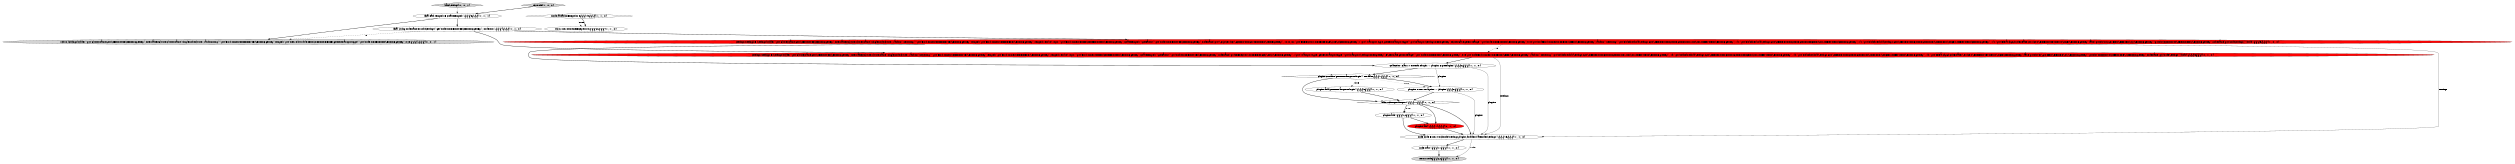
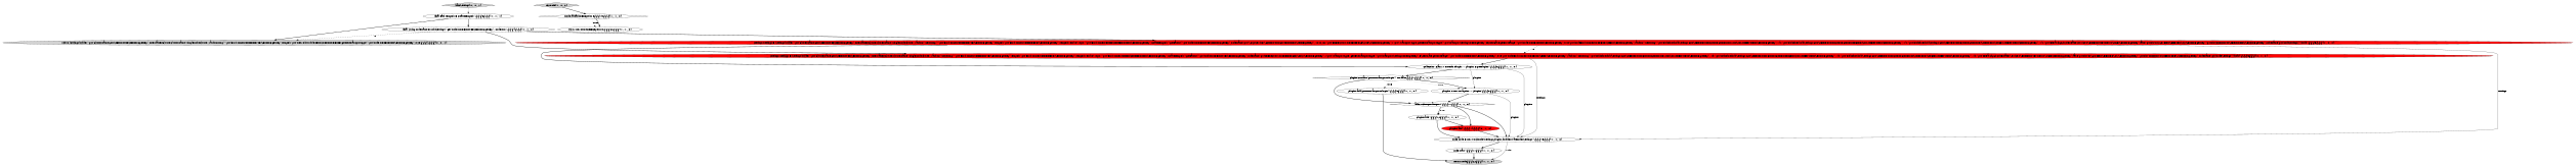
  digraph {
    node [fillcolor=white shape=ellipse style=filled]
    edge [style=bold]
    n1 [fillcolor=lightgray label="baseSettings['0', '0', '1']" shape=diamond]
    n2 [label="final Path tempDir = createTempDir()@@@3@@@['1', '1', '1']"]
    n3 [fillcolor=lightgray label="return Settings.builder().put(ClusterName.CLUSTER_NAME_SETTING.getKey(),InternalTestCluster.clusterName(\"single-node-cluster\",randomLong())).put(Environment.PATH_HOME_SETTING.getKey(),tempDir).put(NetworkModule.TRANSPORT_TYPE_KEY,getTestTransportType()).put(Node.NODE_DATA_SETTING.getKey(),true)@@@4@@@['0', '0', '1']"]
    n4 [label="final String nodeName = nodeSettings().get(Node.NODE_NAME_SETTING.getKey(),\"node_s_0\")@@@4@@@['1', '1', '0']"]
    n5 [label="Collection<Class<? extends Plugin>> plugins = getPlugins()@@@6@@@['1', '1', '0']"]
    n6 [label="Node node = new MockNode(settings,plugins,forbidPrivateIndexSettings())@@@15@@@['1', '1', '0']"]
    n7 [label="plugins.contains(getTestTransportPlugin()) == false@@@7@@@['1', '1', '0']" shape=diamond]
    n8 [label="plugins = new ArrayList<>(plugins)@@@8@@@['1', '1', '0']"]
    n9 [fillcolor=lightgray label="return node@@@22@@@['1', '1', '0']"]
    n10 [label="node.start()@@@17@@@['1', '1', '0']"]
    n11 [label="plugins.add(getTestTransportPlugin())@@@9@@@['1', '1', '0']"]
    n12 [label="addMockHttpTransport()@@@11@@@['1', '1', '0']" shape=diamond]
    n13 [label="NodeValidationException e@@@19@@@['1', '1', '0']" shape=diamond]
    n14 [label="throw new RuntimeException(e)@@@20@@@['1', '1', '0']"]
    n15 [label="plugins.add()@@@12@@@['1', '1', '0']"]
    n16 [fillcolor=red label="plugins.add()@@@14@@@['0', '1', '0']"]
    n17 [fillcolor=lightgray label="newNode['1', '0', '0']" shape=diamond]
    n18 [fillcolor=red label="Settings settings = Settings.builder().put(ClusterName.CLUSTER_NAME_SETTING.getKey(),InternalTestCluster.clusterName(\"single-node-cluster\",random().nextLong())).put(Environment.PATH_HOME_SETTING.getKey(),tempDir).put(Environment.PATH_REPO_SETTING.getKey(),tempDir.resolve(\"repo\")).put(Environment.PATH_SHARED_DATA_SETTING.getKey(),createTempDir().getParent()).put(Node.NODE_NAME_SETTING.getKey(),nodeName).put(ScriptService.SCRIPT_MAX_COMPILATIONS_RATE.getKey(),\"1000/1m\").put(EsExecutors.NODE_PROCESSORS_SETTING.getKey(),1).put(\"transport.type\",getTestTransportType()).put(TransportSettings.PORT.getKey(),ESTestCase.getPortRange()).put(Node.NODE_DATA_SETTING.getKey(),true).put(NodeEnvironment.NODE_ID_SEED_SETTING.getKey(),random().nextLong()).put(DiskThresholdSettings.CLUSTER_ROUTING_ALLOCATION_LOW_DISK_WATERMARK_SETTING.getKey(),\"1b\").put(DiskThresholdSettings.CLUSTER_ROUTING_ALLOCATION_HIGH_DISK_WATERMARK_SETTING.getKey(),\"1b\").put(DiskThresholdSettings.CLUSTER_ROUTING_ALLOCATION_DISK_FLOOD_STAGE_WATERMARK_SETTING.getKey(),\"1b\").put(HierarchyCircuitBreakerService.USE_REAL_MEMORY_USAGE_SETTING.getKey(),false).putList(DISCOVERY_SEED_HOSTS_SETTING.getKey()).putList(INITIAL_MASTER_NODES_SETTING.getKey(),nodeName).put(nodeSettings()).build()@@@5@@@['1', '0', '0']"]
    n19 [fillcolor=red label="Settings settings = Settings.builder().put(ClusterName.CLUSTER_NAME_SETTING.getKey(),InternalTestCluster.clusterName(\"single-node-cluster\",random().nextLong())).put(Environment.PATH_HOME_SETTING.getKey(),tempDir).put(Environment.PATH_REPO_SETTING.getKey(),tempDir.resolve(\"repo\")).put(Environment.PATH_SHARED_DATA_SETTING.getKey(),createTempDir().getParent()).put(Node.NODE_NAME_SETTING.getKey(),nodeName).put(EsExecutors.NODE_PROCESSORS_SETTING.getKey(),1).put(\"transport.type\",getTestTransportType()).put(TransportSettings.PORT.getKey(),ESTestCase.getPortRange()).put(Node.NODE_DATA_SETTING.getKey(),true).put(NodeEnvironment.NODE_ID_SEED_SETTING.getKey(),random().nextLong()).put(DiskThresholdSettings.CLUSTER_ROUTING_ALLOCATION_LOW_DISK_WATERMARK_SETTING.getKey(),\"1b\").put(DiskThresholdSettings.CLUSTER_ROUTING_ALLOCATION_HIGH_DISK_WATERMARK_SETTING.getKey(),\"1b\").put(DiskThresholdSettings.CLUSTER_ROUTING_ALLOCATION_DISK_FLOOD_STAGE_WATERMARK_SETTING.getKey(),\"1b\").put(HierarchyCircuitBreakerService.USE_REAL_MEMORY_USAGE_SETTING.getKey(),false).putList(DISCOVERY_SEED_HOSTS_SETTING.getKey()).putList(INITIAL_MASTER_NODES_SETTING.getKey(),nodeName).put(nodeSettings()).build()@@@5@@@['0', '1', '0']"]
    n1 -> n2 [style=dashed]
    n2 -> n3
    n2 -> n4
    n4 -> n3 [label=0 style=dashed]
    n4 -> n18
    n4 -> n19
    n5 -> n6 [label=plugins style=solid]
    n5 -> n7
    n5 -> n8 [label=plugins style=solid]
    n6 -> n9 [label="node" style=solid]
    n6 -> n10
    n7 -> n8 [label=true style=dotted]
    n7 -> n8
    n7 -> n11 [label=true style=dotted]
    n7 -> n12
    n8 -> n6 [label=plugins style=solid]
    n8 -> n12
    n10 -> n9
-   n11 -> n12
+   n11 -> n9
    n12 -> n6
    n12 -> n15
    n12 -> n15 [label=true style=dotted]
    n12 -> n16
    n13 -> n14 [label=true style=dotted]
    n13 -> n14
    n15 -> n6
    n15 -> n16
    n16 -> n6
-   n17 -> n2
+   n17 -> n13
    n18 -> n5
    n18 -> n6 [label=settings style=solid]
    n18 -> n19 [label=0 style=dashed]
    n19 -> n5
    n19 -> n6 [label=settings style=solid]
  }
